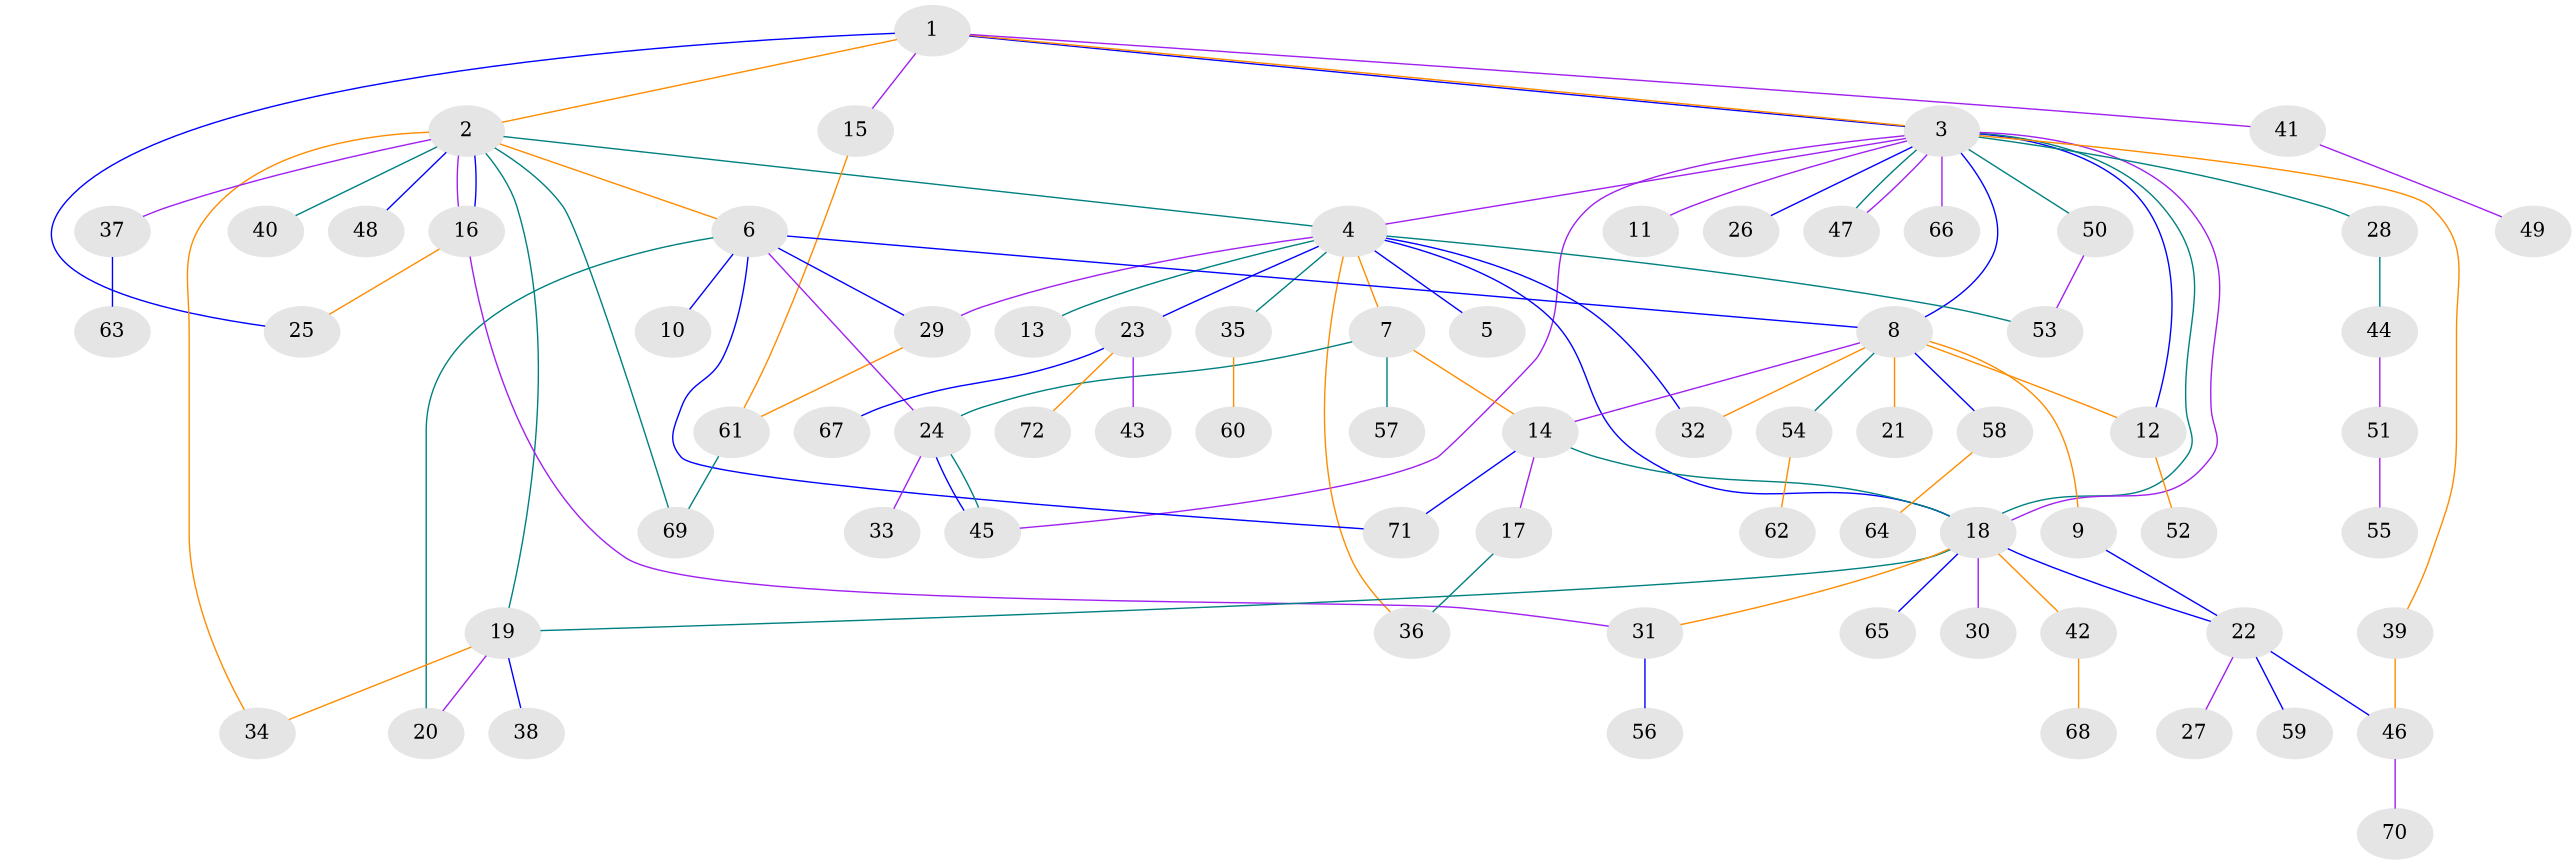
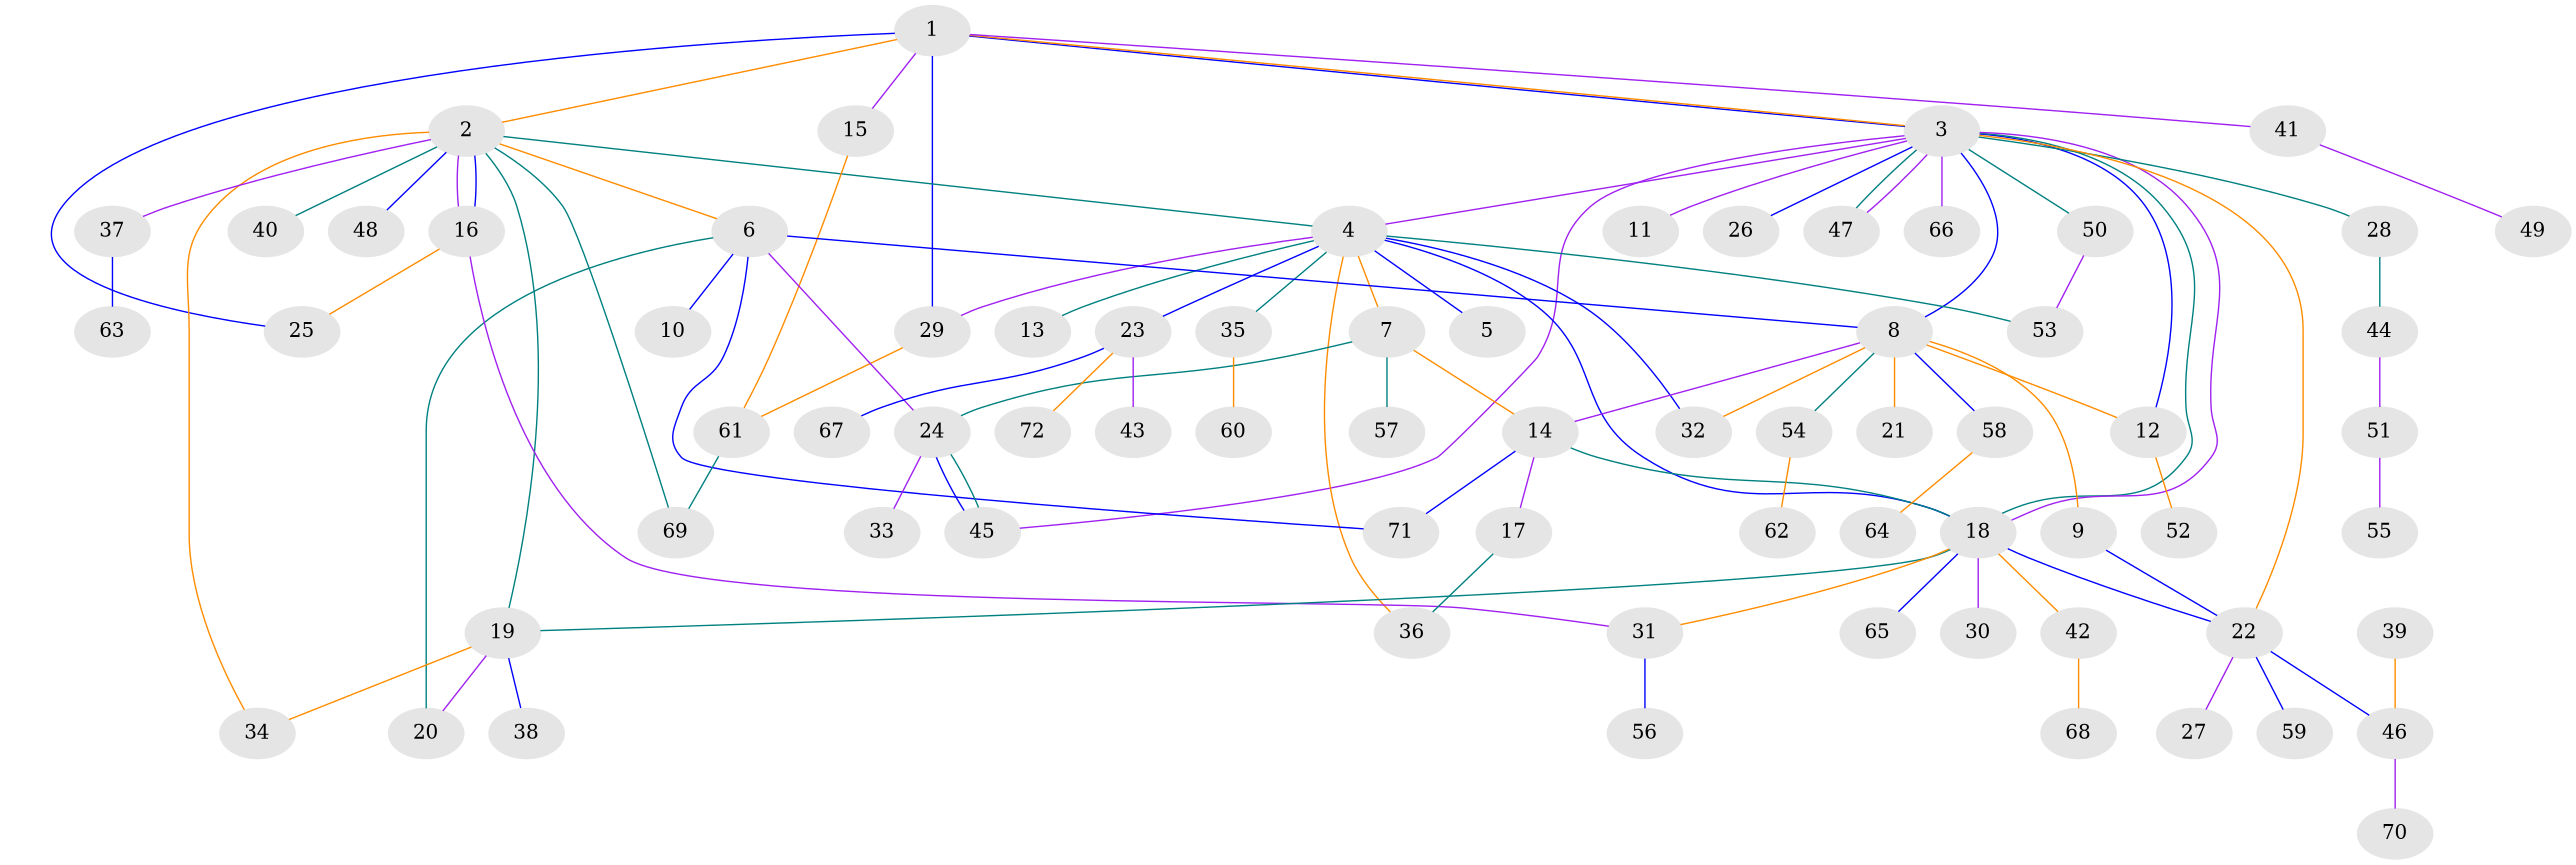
  graph {
    node [color=gray90 style=filled]
    edge [color=blue]
    1
    2
    3
    15
    25
    29
    41
    4
    6
    16
    19
    34
    37
    40
    48
    69
    8
    11
    12
    18
    26
    28
    39
    45
    47
    50
    66
    61
    49
    5
    7
    13
    23
    32
    35
    36
    53
    10
    20
    24
    71
    31
    38
    63
    14
    9
    21
    54
    58
    52
    22
    30
    42
    65
    44
    46
    57
    43
    67
    72
    60
    33
    17
    70
    62
    64
    27
    59
    56
    68
    51
    55
    1 -- 2 [color=darkorange]
    1 -- 3
    1 -- 3 [color=darkorange]
    1 -- 15 [color=purple]
    1 -- 25
-   6 -- 29
+   1 -- 29
    1 -- 41 [color=purple]
    2 -- 4 [color=teal]
    2 -- 6 [color=darkorange]
    2 -- 16 [color=purple]
    2 -- 16
    2 -- 19 [color=teal]
    2 -- 34 [color=darkorange]
    2 -- 37 [color=purple]
    2 -- 40 [color=teal]
    2 -- 48
    2 -- 69 [color=teal]
    3 -- 4 [color=purple]
    3 -- 8
    3 -- 11 [color=purple]
    3 -- 12
    3 -- 18 [color=teal]
    3 -- 18 [color=purple]
    3 -- 26
    3 -- 28 [color=teal]
-   3 -- 39 [color=darkorange]
+   3 -- 22 [color=darkorange]
    3 -- 45 [color=purple]
    3 -- 47 [color=teal]
    3 -- 47 [color=purple]
    3 -- 50 [color=teal]
    3 -- 66 [color=purple]
    15 -- 61 [color=darkorange]
    29 -- 61 [color=darkorange]
    41 -- 49 [color=purple]
    4 -- 29 [color=purple]
    4 -- 18
    4 -- 5
    4 -- 7 [color=darkorange]
    4 -- 13 [color=teal]
    4 -- 23
    4 -- 32
    4 -- 35 [color=teal]
    4 -- 36 [color=darkorange]
    4 -- 53 [color=teal]
    6 -- 8
    6 -- 10
    6 -- 20 [color=teal]
    6 -- 24 [color=purple]
    6 -- 71
    16 -- 25 [color=darkorange]
    16 -- 31 [color=purple]
    19 -- 34 [color=darkorange]
    19 -- 20 [color=purple]
    19 -- 38
    37 -- 63
    8 -- 12 [color=darkorange]
    8 -- 32 [color=darkorange]
    8 -- 14 [color=purple]
    8 -- 9 [color=darkorange]
    8 -- 21 [color=darkorange]
    8 -- 54 [color=teal]
    8 -- 58
    12 -- 52 [color=darkorange]
    18 -- 19 [color=teal]
    18 -- 31 [color=darkorange]
    18 -- 22
    18 -- 30 [color=purple]
    18 -- 42 [color=darkorange]
    18 -- 65
    28 -- 44 [color=teal]
    39 -- 46 [color=darkorange]
    50 -- 53 [color=purple]
    61 -- 69 [color=teal]
    7 -- 24 [color=teal]
    7 -- 14 [color=darkorange]
    7 -- 57 [color=teal]
    23 -- 43 [color=purple]
    23 -- 67
    23 -- 72 [color=darkorange]
    35 -- 60 [color=darkorange]
    24 -- 45
    24 -- 45 [color=teal]
    24 -- 33 [color=purple]
    31 -- 56
    14 -- 18 [color=teal]
    14 -- 71
    14 -- 17 [color=purple]
    9 -- 22
    54 -- 62 [color=darkorange]
    58 -- 64 [color=darkorange]
    22 -- 46
    22 -- 27 [color=purple]
    22 -- 59
    42 -- 68 [color=darkorange]
    44 -- 51 [color=purple]
    46 -- 70 [color=purple]
    17 -- 36 [color=teal]
    51 -- 55 [color=purple]
  }
